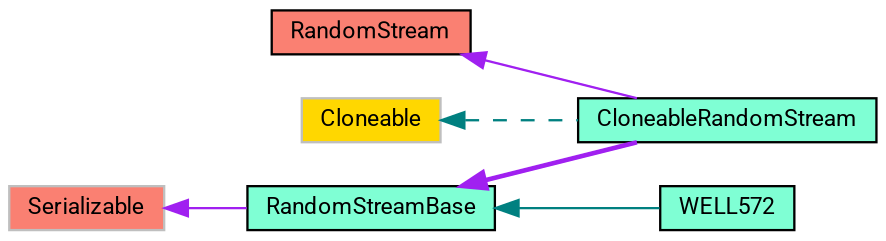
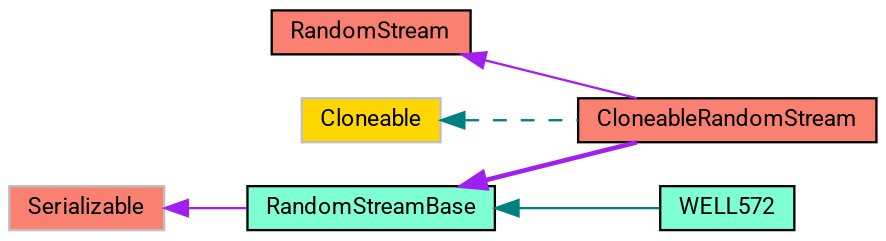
  digraph {
    fontname=Roboto
    rankdir=LR
    node [color=black fillcolor=aquamarine fontname=Roboto fontsize=10 shape=record style=filled]
    edge [color=purple dir=back fontname=Roboto fontsize=10 labelfontname=Helvetica labelfontsize=10 style=solid]
    n1 [fontcolor=black height=0.2 label=WELL572 width=0.4]
    n2 [height=0.2 label=RandomStreamBase width=0.4]
-   n3 [height=0.2 label=CloneableRandomStream width=0.4]
+   n3 [fillcolor=salmon height=0.2 label=CloneableRandomStream width=0.4]
    n4 [fillcolor=salmon height=0.2 label=RandomStream width=0.4]
    n5 [color=grey75 fillcolor=gold height=0.2 label=Cloneable width=0.4]
    n6 [color=grey75 fillcolor=salmon height=0.2 label=Serializable width=0.4]
    n2 -> n1 [color=teal]
    n2 -> n3 [style=bold]
    n4 -> n3
    n5 -> n3 [color=teal style=dashed]
    n6 -> n2
  }
